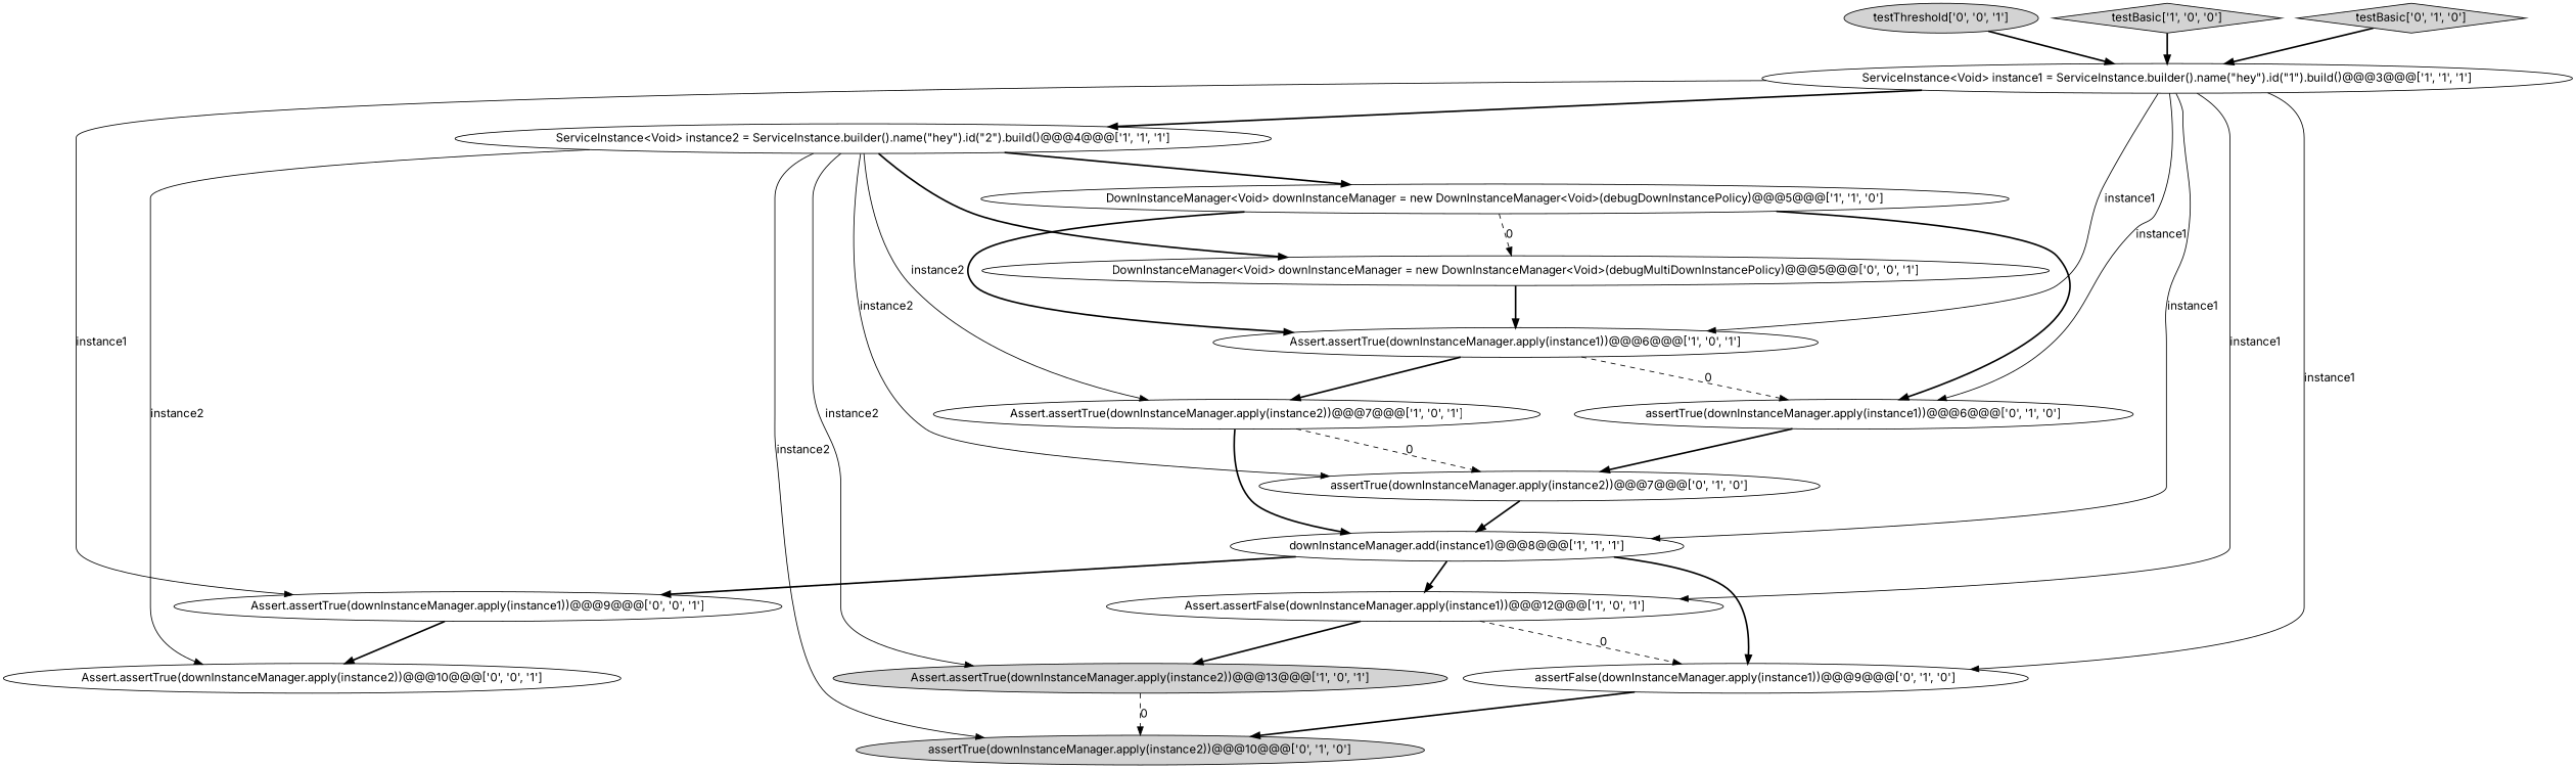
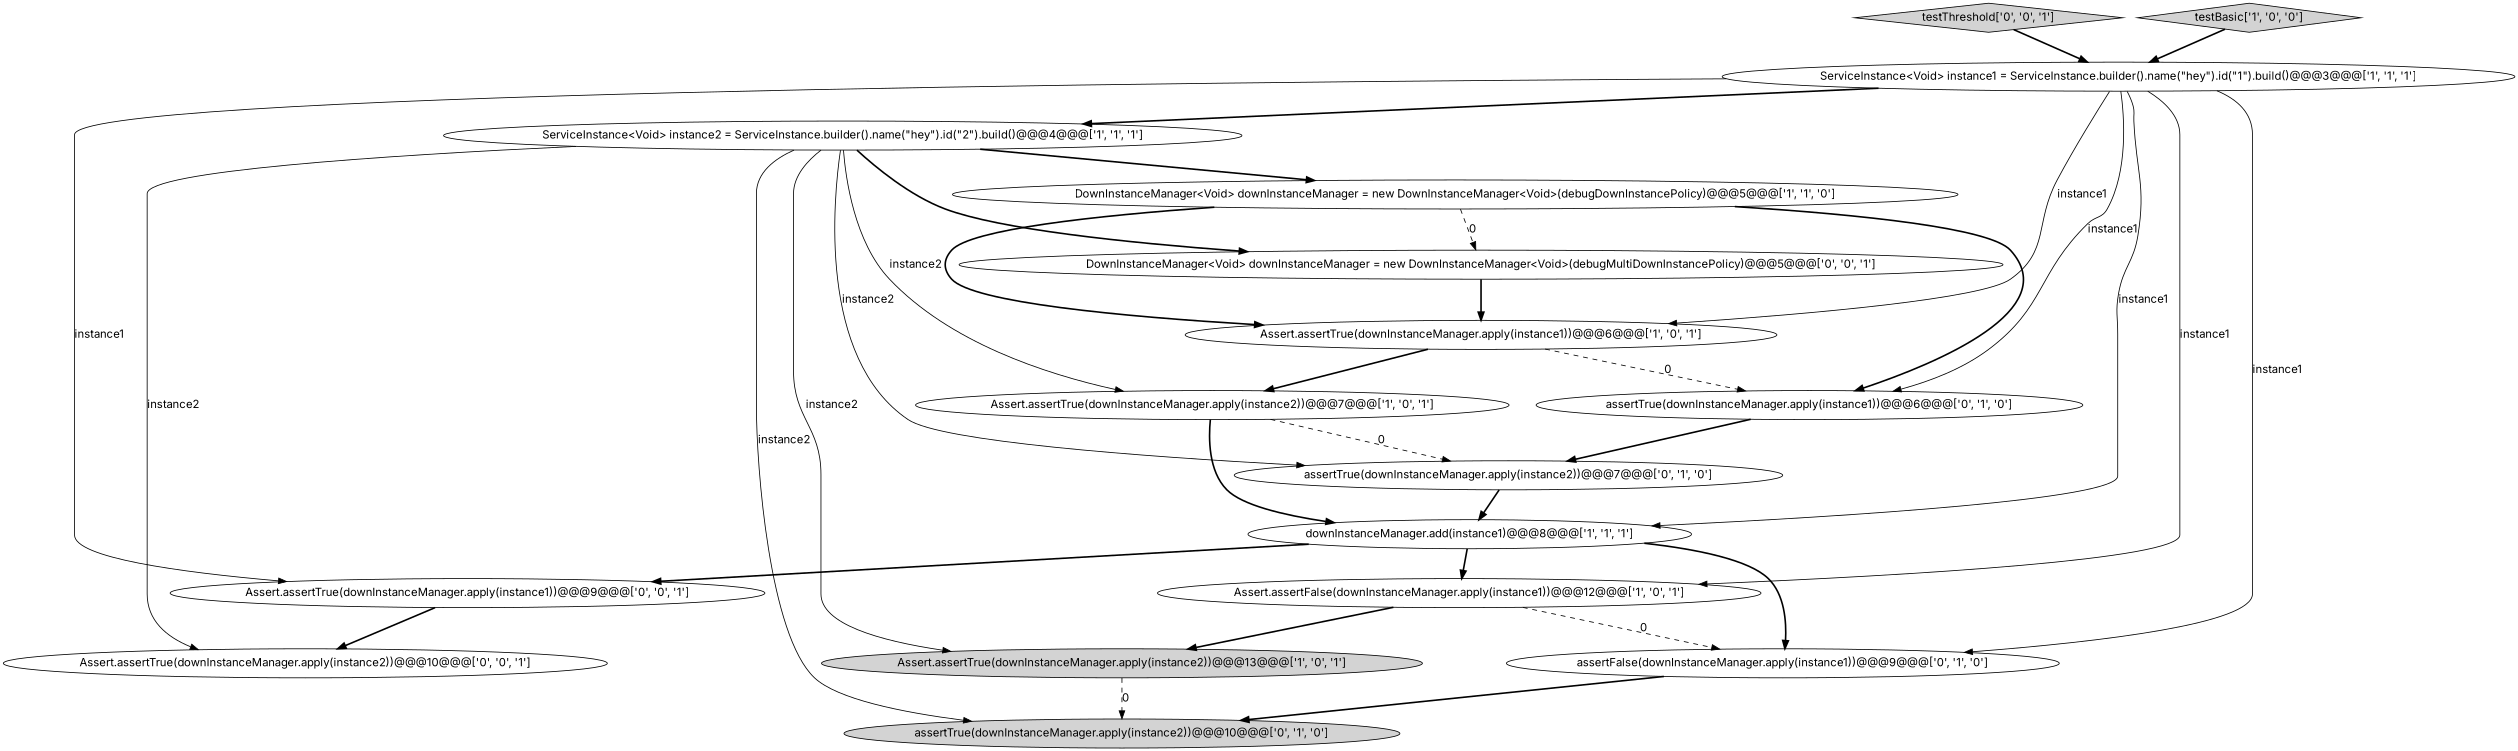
  digraph {
    fontname=Inter
    node [fillcolor=white fontname=Inter shape=ellipse style=filled]
    edge [fontname=Inter style=bold]
    n1 [label="Assert.assertTrue(downInstanceManager.apply(instance2))@@@7@@@['1', '0', '1']"]
    n2 [label="assertTrue(downInstanceManager.apply(instance2))@@@7@@@['0', '1', '0']"]
    n3 [label="downInstanceManager.add(instance1)@@@8@@@['1', '1', '1']"]
    n4 [label="Assert.assertTrue(downInstanceManager.apply(instance1))@@@9@@@['0', '0', '1']"]
    n5 [label="Assert.assertFalse(downInstanceManager.apply(instance1))@@@12@@@['1', '0', '1']"]
    n6 [label="assertFalse(downInstanceManager.apply(instance1))@@@9@@@['0', '1', '0']"]
    n7 [label="Assert.assertTrue(downInstanceManager.apply(instance2))@@@10@@@['0', '0', '1']"]
    n8 [label="Assert.assertTrue(downInstanceManager.apply(instance1))@@@6@@@['1', '0', '1']"]
    n9 [label="assertTrue(downInstanceManager.apply(instance1))@@@6@@@['0', '1', '0']"]
    n10 [fillcolor=lightgray label="Assert.assertTrue(downInstanceManager.apply(instance2))@@@13@@@['1', '0', '1']"]
    n11 [fillcolor=lightgray label="assertTrue(downInstanceManager.apply(instance2))@@@10@@@['0', '1', '0']"]
    n12 [label="DownInstanceManager<Void> downInstanceManager = new DownInstanceManager<Void>(debugMultiDownInstancePolicy)@@@5@@@['0', '0', '1']"]
    n13 [label="ServiceInstance<Void> instance1 = ServiceInstance.builder().name(\"hey\").id(\"1\").build()@@@3@@@['1', '1', '1']"]
    n14 [label="ServiceInstance<Void> instance2 = ServiceInstance.builder().name(\"hey\").id(\"2\").build()@@@4@@@['1', '1', '1']"]
    n15 [label="DownInstanceManager<Void> downInstanceManager = new DownInstanceManager<Void>(debugDownInstancePolicy)@@@5@@@['1', '1', '0']"]
-   n16 [fillcolor=lightgray label="testThreshold['0', '0', '1']"]
+   n16 [fillcolor=lightgray label="testThreshold['0', '0', '1']" shape=diamond]
    n17 [fillcolor=lightgray label="testBasic['1', '0', '0']" shape=diamond]
-   n18 [fillcolor=lightgray label="testBasic['0', '1', '0']" shape=diamond]
    n1 -> n2 [label=0 style=dashed]
    n1 -> n3
    n2 -> n3
    n3 -> n4
    n3 -> n5
    n3 -> n6
    n4 -> n7
    n5 -> n6 [label=0 style=dashed]
    n5 -> n10
    n6 -> n11
    n8 -> n1
    n8 -> n9 [label=0 style=dashed]
    n9 -> n2
    n10 -> n11 [label=0 style=dashed]
    n12 -> n8
    n13 -> n3 [label=instance1 style=solid]
    n13 -> n4 [label=instance1 style=solid]
    n13 -> n5 [label=instance1 style=solid]
    n13 -> n6 [label=instance1 style=solid]
    n13 -> n8 [label=instance1 style=solid]
    n13 -> n9 [label=instance1 style=solid]
    n13 -> n14
    n14 -> n1 [label=instance2 style=solid]
    n14 -> n2 [label=instance2 style=solid]
    n14 -> n7 [label=instance2 style=solid]
    n14 -> n10 [label=instance2 style=solid]
    n14 -> n11 [label=instance2 style=solid]
    n14 -> n12
    n14 -> n15
    n15 -> n8
    n15 -> n9
    n15 -> n12 [label=0 style=dashed]
    n16 -> n13
    n17 -> n13
-   n18 -> n13
  }
